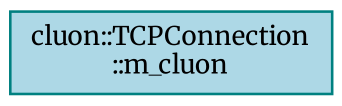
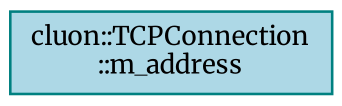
  digraph {
    rankdir=TB
    fontname=Merriweather
-   n1 [color=teal fillcolor=lightblue fontname=Merriweather fontsize=10 height=0.2 label="cluon::TCPConnection\l::m_cluon" shape=record style=filled width=0.4]
+   n1 [color=teal fillcolor=lightblue fontname=Merriweather fontsize=10 height=0.2 label="cluon::TCPConnection\l::m_address" shape=record style=filled width=0.4]
  }
